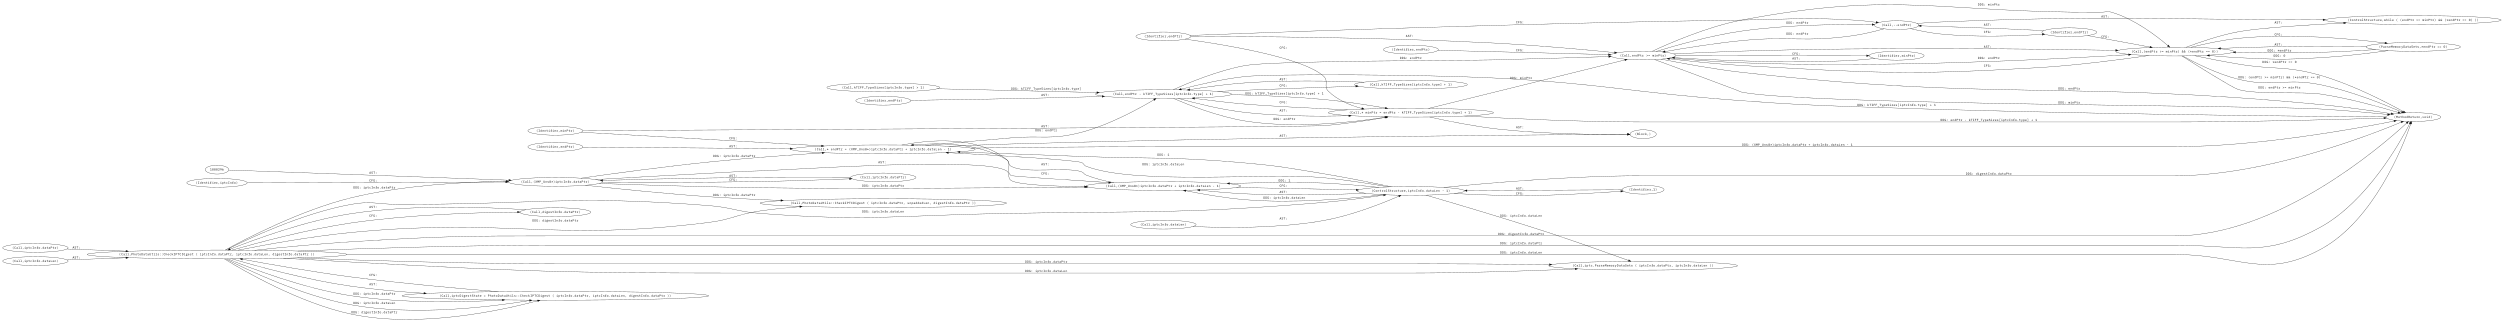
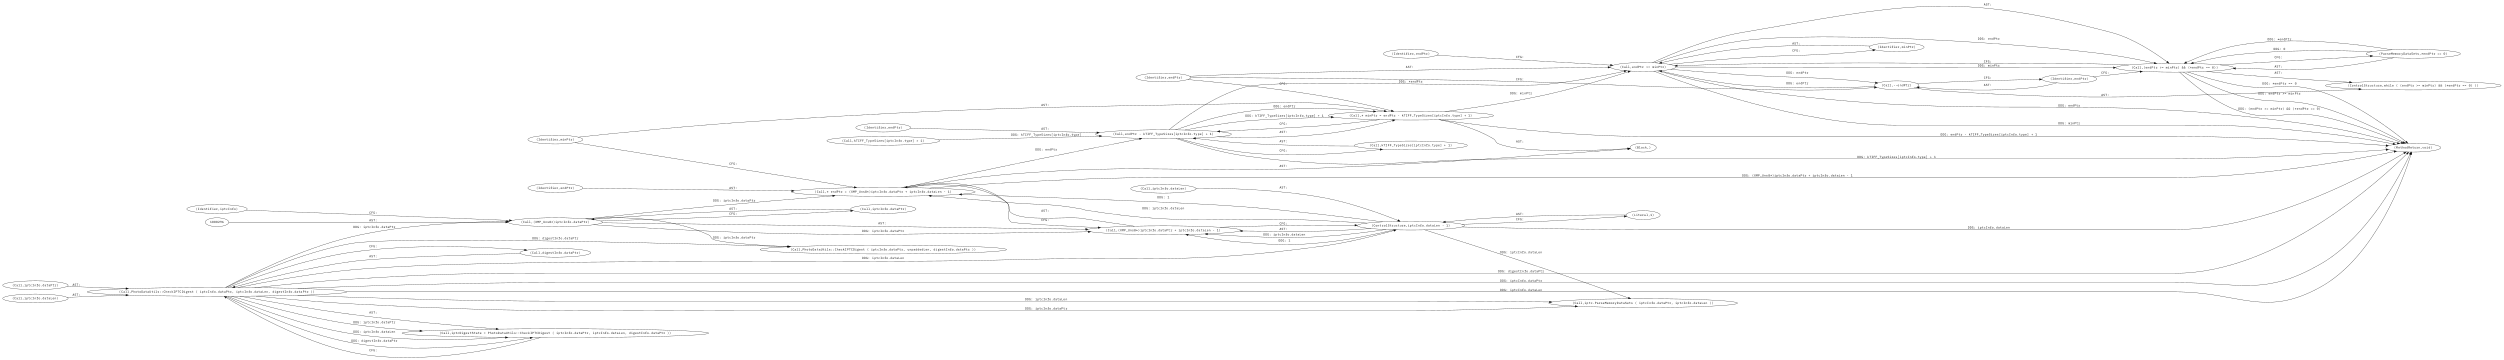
  digraph {
    fontname="IBM Plex Mono"
    rankdir=LR
    node [fontname="IBM Plex Mono"]
    edge [fontname="IBM Plex Mono"]
    n1 [label="(Call,* endPtr = (XMP_Uns8*)iptcInfo.dataPtr + iptcInfo.dataLen - 1)"]
    n2 [label="(Call,endPtr - kTIFF_TypeSizes[iptcInfo.type] + 1)"]
    n3 [label="(Call,(XMP_Uns8*)iptcInfo.dataPtr + iptcInfo.dataLen - 1)"]
    n4 [label="(Block,)"]
    n5 [label="(MethodReturn,void)"]
    n6 [label="(Call,* minPtr = endPtr - kTIFF_TypeSizes[iptcInfo.type] + 1)"]
    n7 [label="(Call,endPtr >= minPtr)"]
    n8 [label="(Call,kTIFF_TypeSizes[iptcInfo.type] + 1)"]
    n9 [label="(ControlStructure,iptcInfo.dataLen - 1)"]
    n10 [label="(Call,(XMP_Uns8*)iptcInfo.dataPtr)"]
    n11 [label="(Call,PhotoDataUtils::CheckIPTCDigest ( iptcInfo.dataPtr, unpaddedLen, digestInfo.dataPtr ))"]
    n12 [label="(Call,iptcInfo.dataPtr)"]
    n13 [label="(Call,PhotoDataUtils::CheckIPTCDigest ( iptcInfo.dataPtr, iptcInfo.dataLen, digestInfo.dataPtr ))"]
    n14 [label="(Call,iptcDigestState = PhotoDataUtils::CheckIPTCDigest ( iptcInfo.dataPtr, iptcInfo.dataLen, digestInfo.dataPtr ))"]
    n15 [label="(Call,iptc.ParseMemoryDataSets ( iptcInfo.dataPtr, iptcInfo.dataLen ))"]
    n16 [label="(Call,digestInfo.dataPtr)"]
-   n17 [label="(Identifier,1)"]
+   n17 [label="(Literal,1)"]
    n18 [label="(Call,(endPtr >= minPtr) && (*endPtr == 0))"]
    n19 [label="(Call,--endPtr)"]
    n20 [label="(Identifier,minPtr)"]
    n21 [label="(ParseMemoryDataSets,*endPtr == 0)"]
    n22 [label="(ControlStructure,while ( (endPtr >= minPtr) && (*endPtr == 0) ))"]
    n23 [label="(Identifier,endPtr)"]
    n24 [label="(Call,kTIFF_TypeSizes[iptcInfo.type] > 1)"]
    n25 [label="(Call,iptcInfo.dataLen)"]
    n26 [label="(Identifier,endPtr)"]
    n27 [label="(Call,iptcInfo.dataPtr)"]
    n28 [label="(Identifier,minPtr)"]
    n29 [label="(Identifier,endPtr)"]
    n30 [label="(Identifier,iptcInfo)"]
    n31 [label="(Call,iptcInfo.dataLen)"]
    n32 [label="(Identifier,endPtr)"]
    n33 [label="(Identifier,endPtr)"]
    1000296
    n1 -> n2 [label="DDG: endPtr"]
    n1 -> n3 [label="CFG: "]
    n1 -> n4 [label="AST: "]
    n1 -> n5 [label="DDG: (XMP_Uns8*)iptcInfo.dataPtr + iptcInfo.dataLen - 1"]
-   n5 -> n2 [label="DDG: kTIFF_TypeSizes[iptcInfo.type] + 1"]
+   n2 -> n5 [label="DDG: kTIFF_TypeSizes[iptcInfo.type] + 1"]
    n2 -> n6 [label="AST: "]
    n2 -> n6 [label="DDG: endPtr"]
    n2 -> n6 [label="DDG: kTIFF_TypeSizes[iptcInfo.type] + 1"]
-   n2 -> n7 [label="DDG: endPtr"]
+   n2 -> n7 [label="DDG: *endPtr"]
    n2 -> n8 [label="CFG: "]
    n3 -> n1 [label="AST: "]
    n3 -> n9 [label="CFG: "]
    n6 -> n2 [label="CFG: "]
    n6 -> n4 [label="AST: "]
    n6 -> n5 [label="DDG: endPtr - kTIFF_TypeSizes[iptcInfo.type] + 1"]
    n6 -> n7 [label="DDG: minPtr"]
    n7 -> n5 [label="DDG: minPtr"]
    n7 -> n5 [label="DDG: endPtr"]
    n7 -> n18 [label="AST: "]
    n7 -> n18 [label="DDG: endPtr"]
    n7 -> n18 [label="DDG: minPtr"]
    n7 -> n19 [label="DDG: endPtr"]
    n7 -> n20 [label="CFG: "]
    n8 -> n2 [label="AST: "]
    n9 -> n1 [label="DDG: iptcInfo.dataLen"]
    n9 -> n1 [label="DDG: 1"]
    n9 -> n3 [label="AST: "]
    n9 -> n3 [label="DDG: iptcInfo.dataLen"]
    n9 -> n3 [label="DDG: 1"]
-   n9 -> n5 [label="DDG: digestInfo.dataPtr"]
+   n9 -> n5 [label="DDG: iptcInfo.dataLen"]
    n9 -> n15 [label="DDG: iptcInfo.dataLen"]
    n9 -> n17 [label="CFG: "]
    n10 -> n1 [label="DDG: iptcInfo.dataPtr"]
    n10 -> n3 [label="AST: "]
    n10 -> n3 [label="DDG: iptcInfo.dataPtr"]
    n10 -> n11 [label="DDG: iptcInfo.dataPtr"]
    n10 -> n12 [label="CFG: "]
    n12 -> n10 [label="AST: "]
    n13 -> n5 [label="DDG: digestInfo.dataPtr"]
    n13 -> n5 [label="DDG: iptcInfo.dataPtr"]
    n13 -> n5 [label="DDG: iptcInfo.dataLen"]
    n13 -> n9 [label="DDG: iptcInfo.dataLen"]
    n13 -> n10 [label="DDG: iptcInfo.dataPtr"]
    n13 -> n11 [label="DDG: digestInfo.dataPtr"]
    n13 -> n14 [label="AST: "]
    n13 -> n14 [label="DDG: iptcInfo.dataPtr"]
    n13 -> n14 [label="DDG: iptcInfo.dataLen"]
    n13 -> n14 [label="DDG: digestInfo.dataPtr"]
    n13 -> n15 [label="DDG: iptcInfo.dataPtr"]
    n13 -> n15 [label="DDG: iptcInfo.dataLen"]
    n13 -> n16 [label="CFG: "]
    n14 -> n13 [label="CFG: "]
    n16 -> n13 [label="AST: "]
    n17 -> n9 [label="AST: "]
    n18 -> n5 [label="DDG: (endPtr >= minPtr) && (*endPtr == 0)"]
    n18 -> n5 [label="DDG: endPtr >= minPtr"]
    n18 -> n5 [label="DDG: *endPtr == 0"]
    n18 -> n7 [label="CFG: "]
    n18 -> n21 [label="CFG: "]
    n18 -> n22 [label="AST: "]
    n19 -> n7 [label="DDG: endPtr"]
    n19 -> n22 [label="AST: "]
    n19 -> n23 [label="CFG: "]
    n20 -> n7 [label="AST: "]
    n21 -> n18 [label="AST: "]
    n21 -> n18 [label="DDG: *endPtr"]
    n21 -> n18 [label="DDG: 0"]
    n23 -> n18 [label="CFG: "]
    n23 -> n19 [label="AST: "]
    n24 -> n2 [label="DDG: kTIFF_TypeSizes[iptcInfo.type]"]
    n25 -> n9 [label="AST: "]
    n26 -> n7 [label="CFG: "]
    n27 -> n13 [label="AST: "]
    n28 -> n1 [label="CFG: "]
    n28 -> n6 [label="AST: "]
    n29 -> n6 [label="CFG: "]
    n29 -> n7 [label="AST: "]
    n29 -> n19 [label="CFG: "]
    n30 -> n10 [label="CFG: "]
    n31 -> n13 [label="AST: "]
    n32 -> n1 [label="AST: "]
    n33 -> n2 [label="AST: "]
    1000296 -> n10 [label="AST: "]
  }
